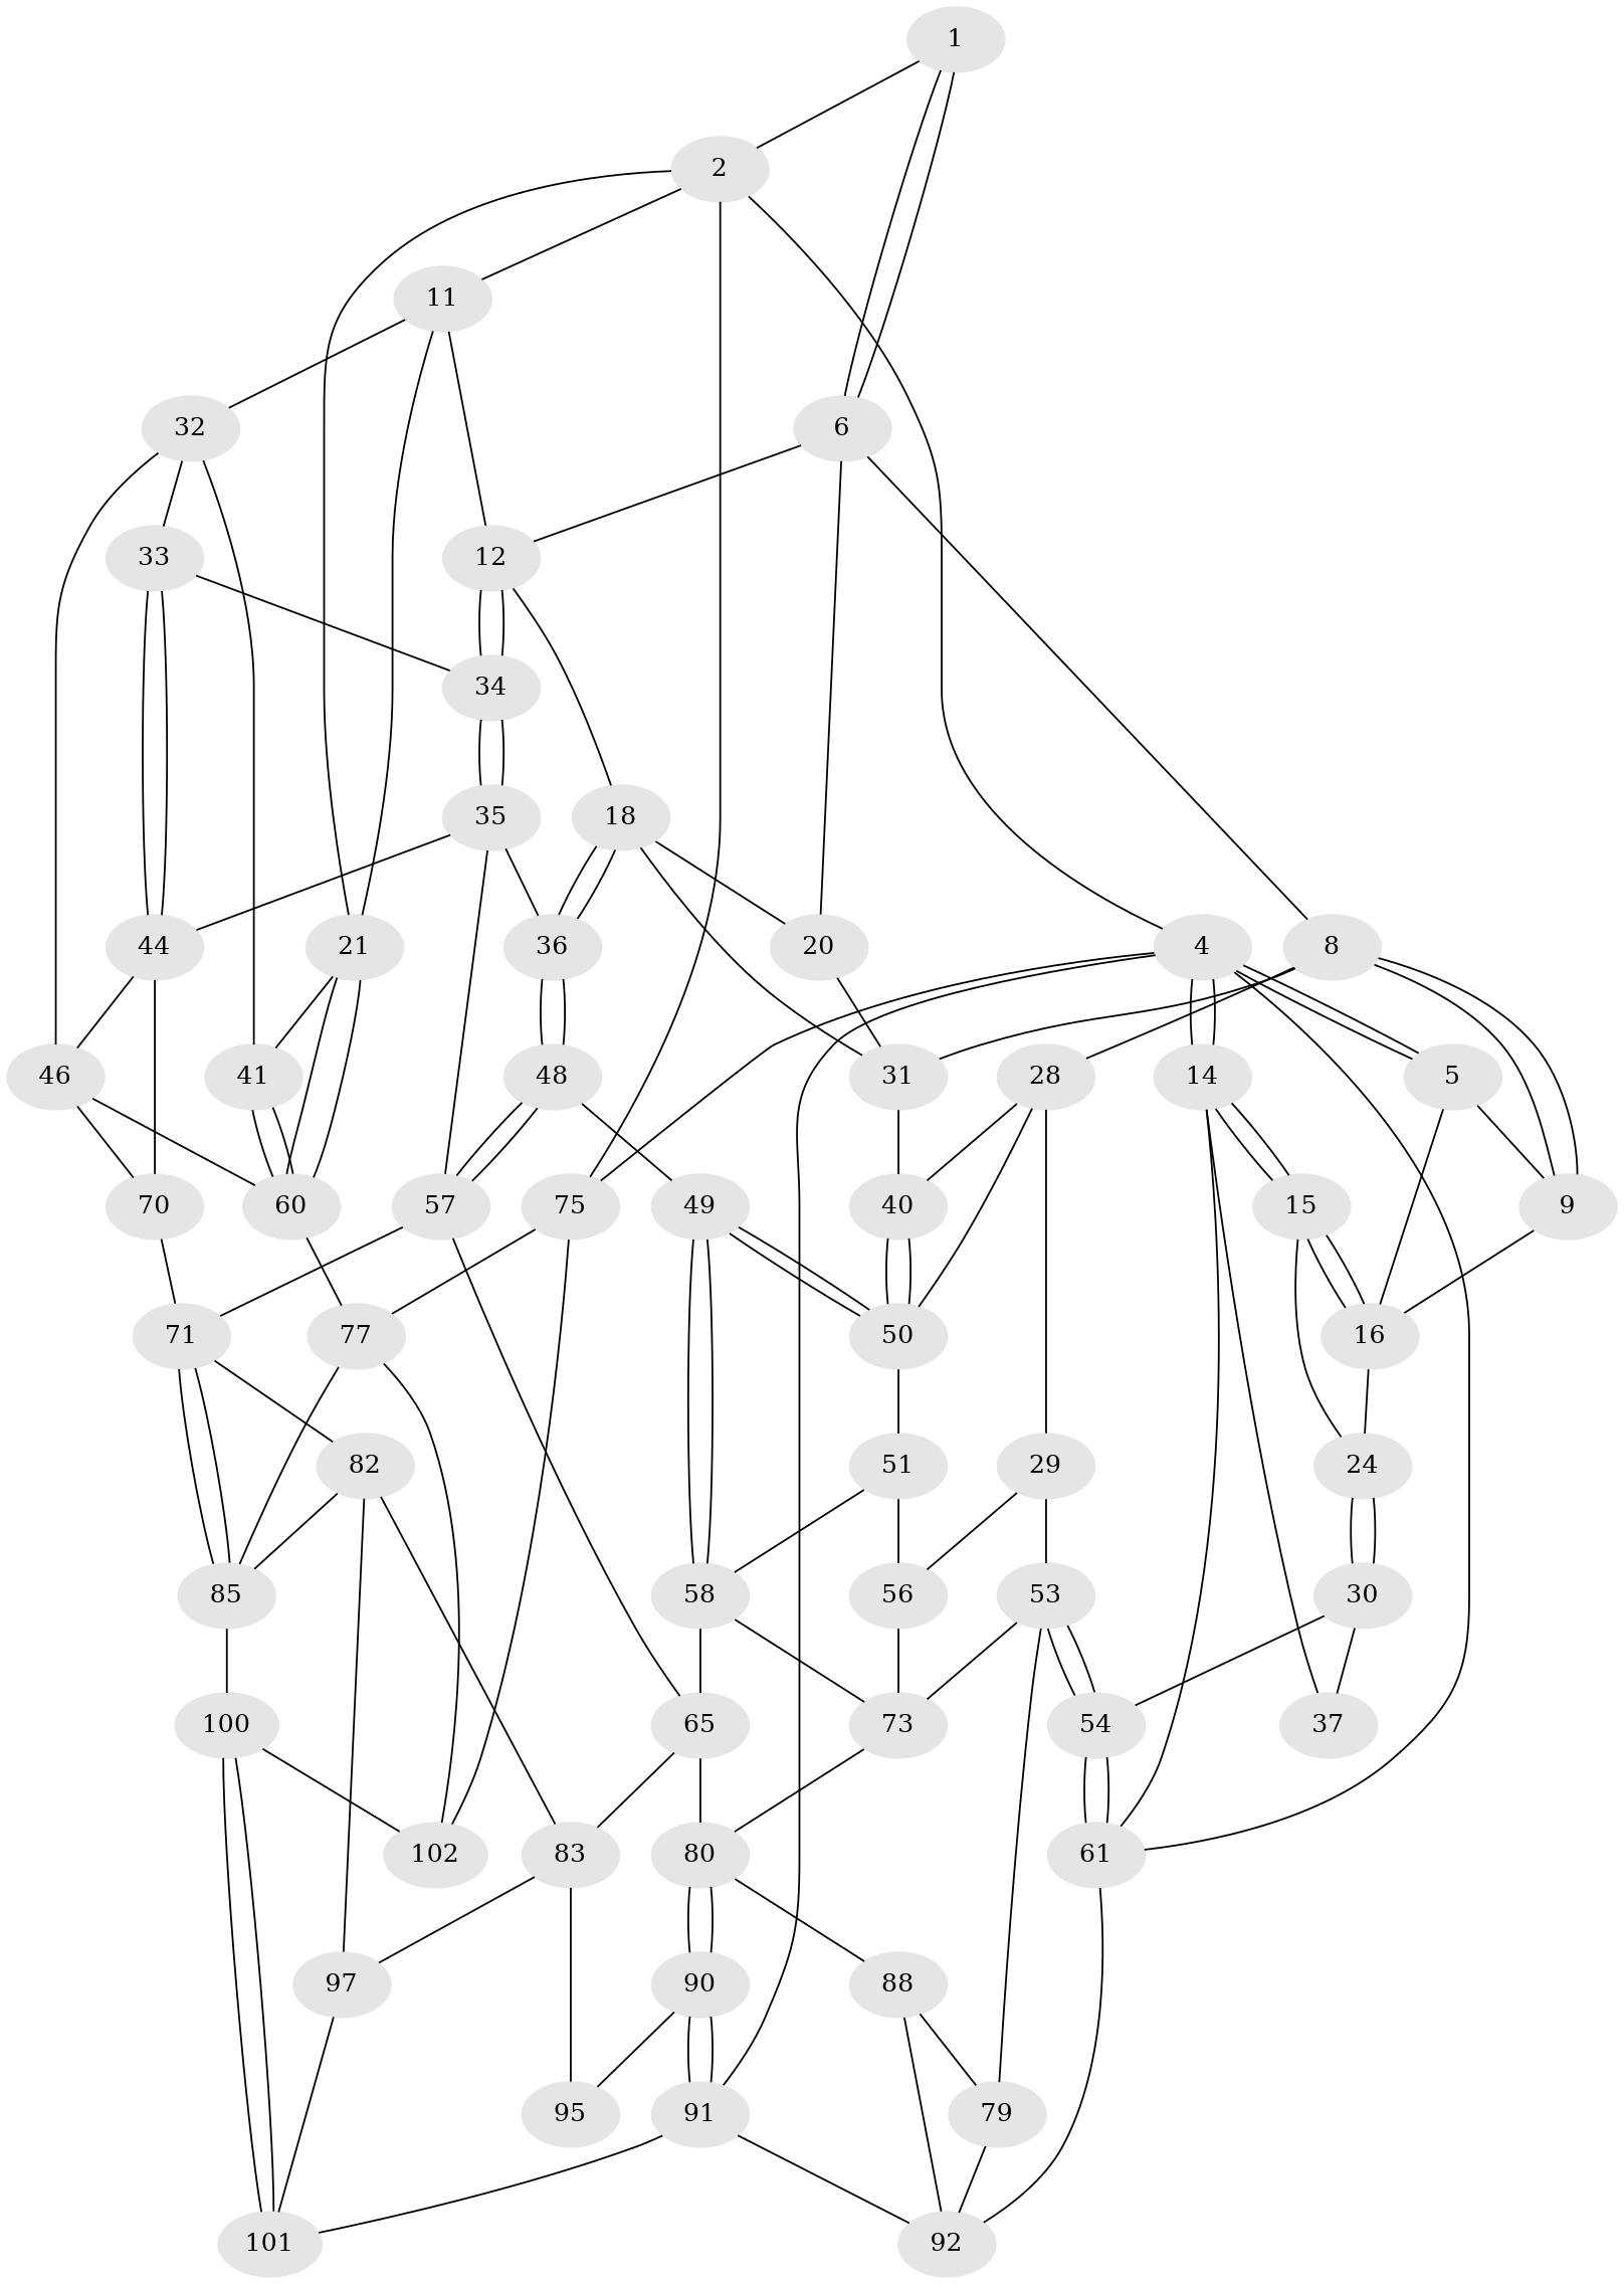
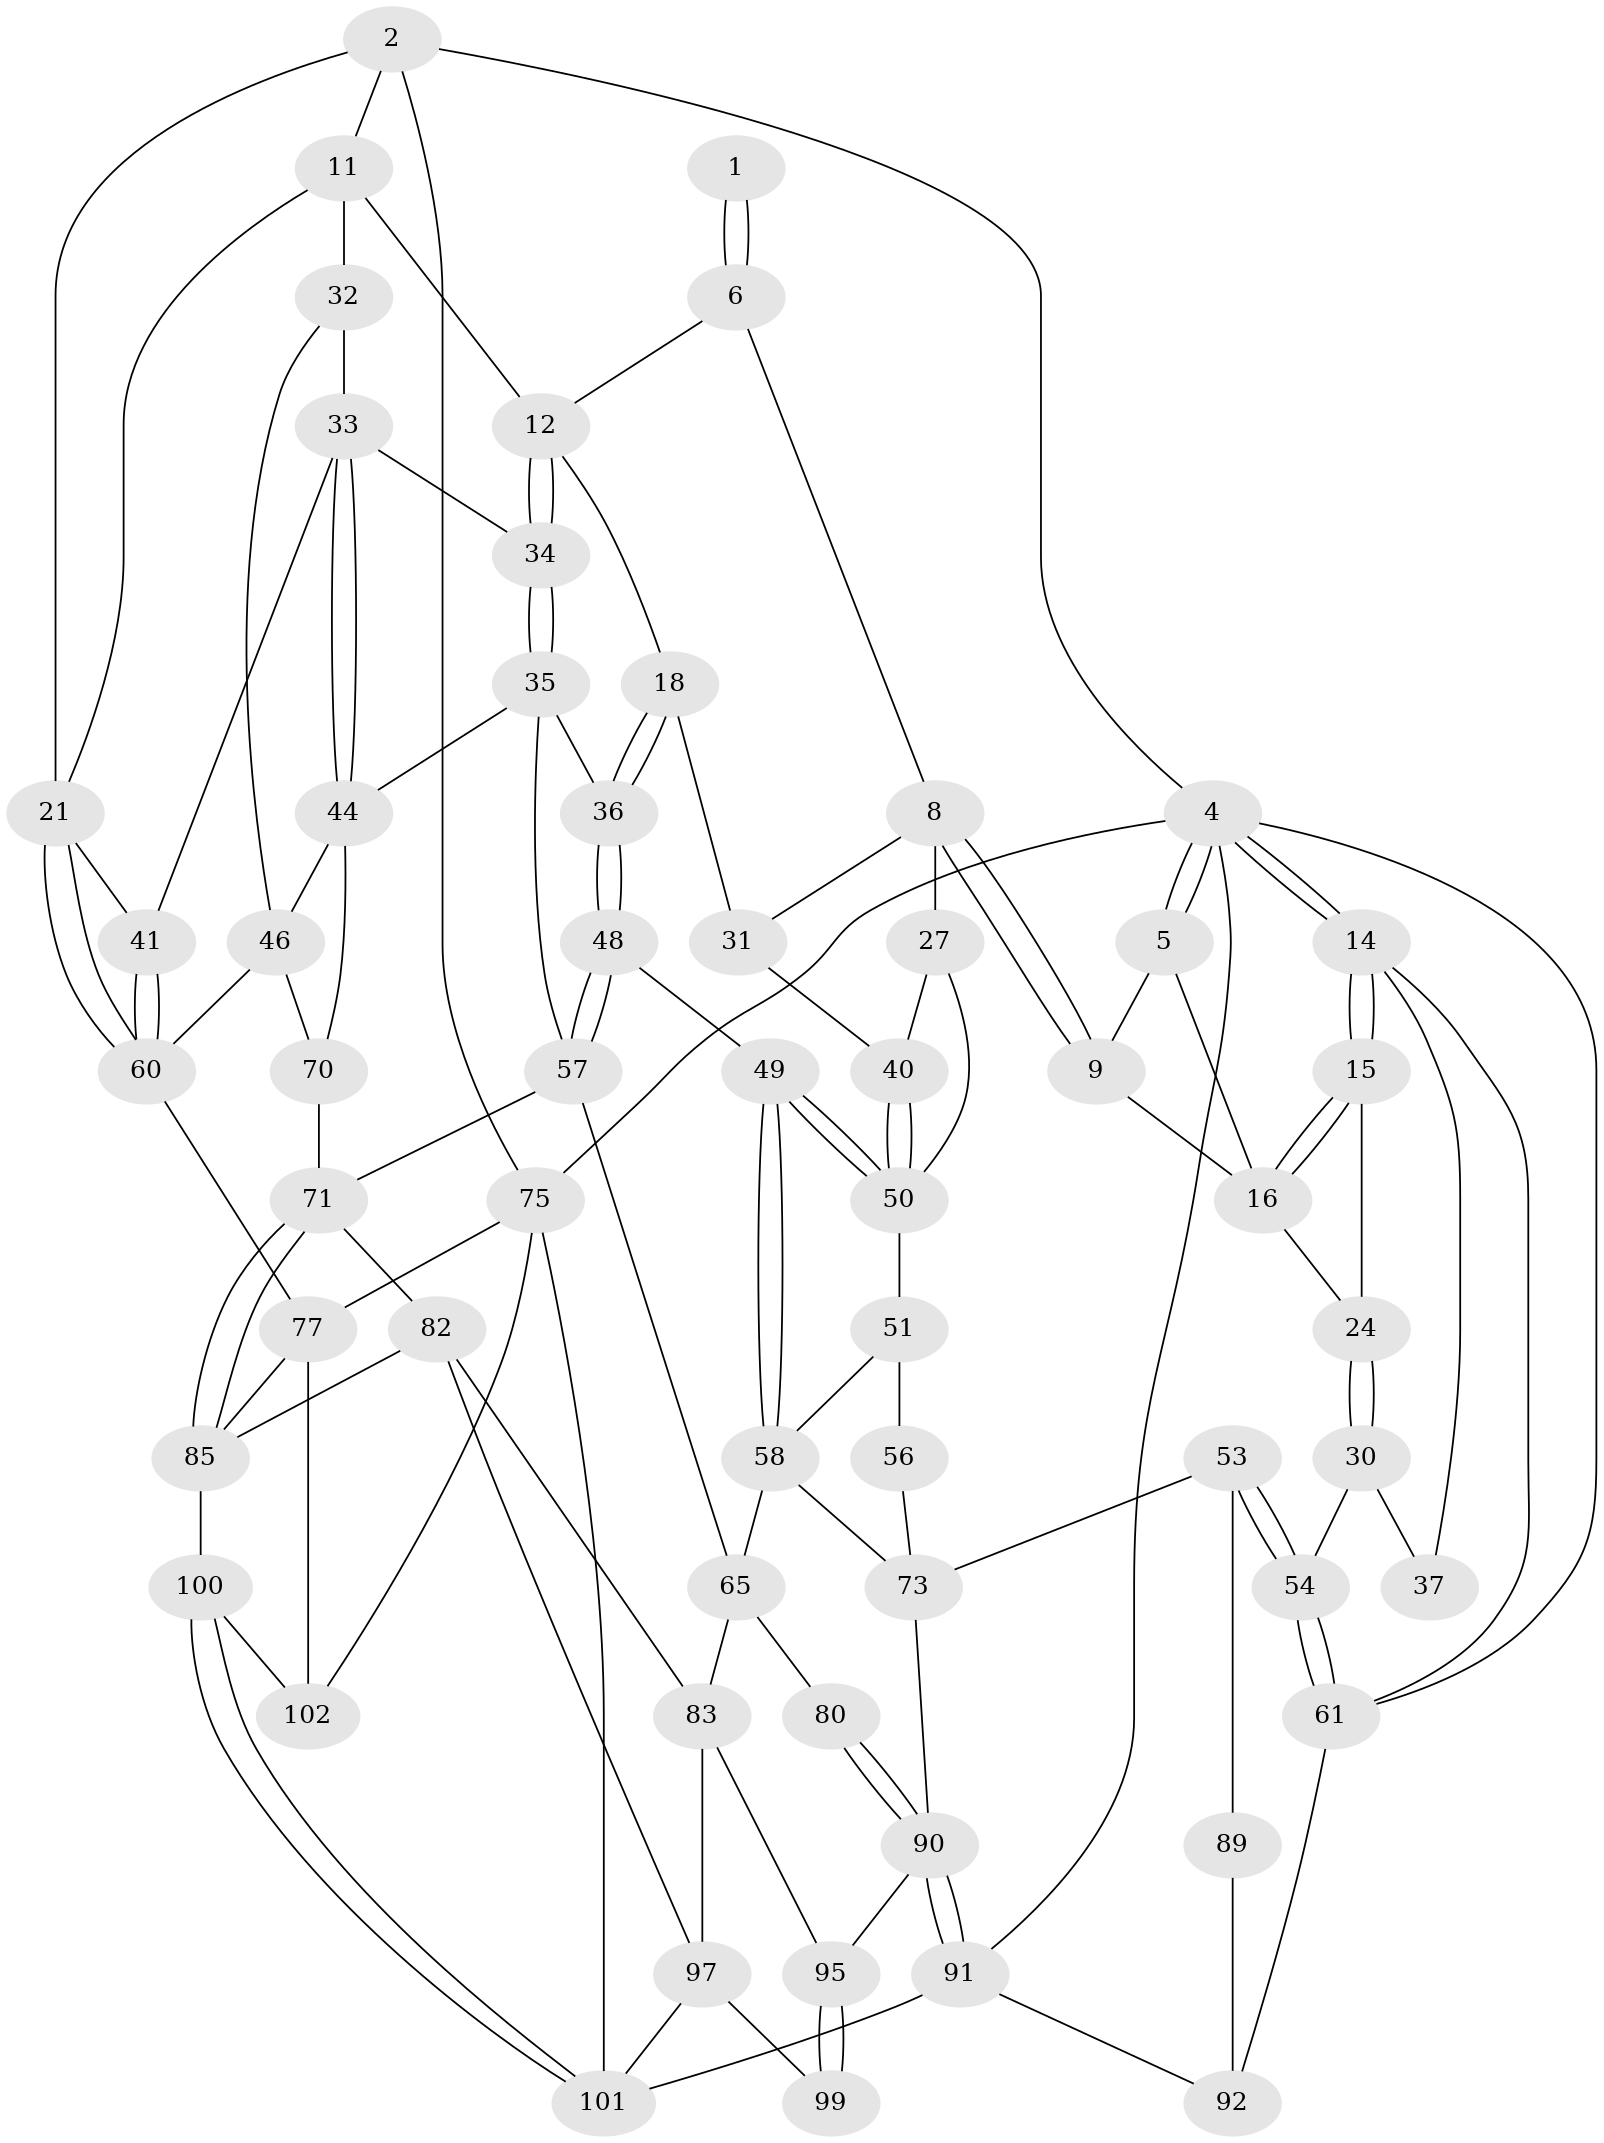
  graph {
    node [color=gray90 style=filled]
    2 [super="+3"]
    1
    6 [super="+7"]
    4 [super="+68"]
    11 [super="+23"]
    21 [super="+22"]
    75 [super="+76"]
    8 [super="+26"]
    12 [super="+13"]
-   20
    5 [super="+10"]
    14 [super="+38"]
    61 [super="+67"]
    91 [super="+106"]
    32 [super="+42"]
    41
    60 [super="+62"]
    77 [super="+84"]
    101 [super="+105"]
    102 [super="+104"]
    9
    16 [super="+17"]
    15
    37
    92 [super="+93"]
    24 [super="+25"]
-   27 [super="+28" label=28]
+   27 [super="+28"]
    31 [super="+39"]
    18 [super="+19"]
    34
-   29 [super="+52"]
    40
    50 [super="+51"]
    33
    46 [super="+63"]
    36
    35 [super="+45"]
    30 [super="+43"]
    48
    54
    53 [super="+74"]
    56 [super="+69"]
    n43 [label=51 super="+59"]
    73 [super="+78"]
-   89 [label=79]
+   89
    44 [super="+47"]
    70
    57 [super="+64"]
    65 [super="+79"]
    71 [super="+72"]
    49
    58 [super="+66"]
    80 [super="+81"]
    83 [super="+94"]
    82 [super="+87"]
    85 [super="+86"]
-   88
    90
    97 [super="+98"]
    95 [super="+96"]
    100 [super="+103"]
+   99
    2 -- 4
    2 -- 11
    2 -- 21
    2 -- 75
-   1 -- 2
    1 -- 6
    1 -- 6
    6 -- 8
    6 -- 12
-   6 -- 20
    4 -- 75
    4 -- 5
    4 -- 5
    4 -- 14
    4 -- 14
    4 -- 61
    4 -- 91
    11 -- 21
    11 -- 12
    11 -- 32
    21 -- 41
    21 -- 60
    21 -- 60
    75 -- 77
+   75 -- 101
    75 -- 102
    8 -- 9
    8 -- 9
    8 -- 27
    8 -- 31
    12 -- 18
    12 -- 34
    12 -- 34
-   20 -- 31
    5 -- 9
    5 -- 16
    14 -- 61
    14 -- 15
    14 -- 15
    14 -- 37
    61 -- 92
    91 -- 101
    91 -- 92
-   32 -- 41
+   33 -- 41
    32 -- 33
    32 -- 46
    41 -- 60
    41 -- 60
    60 -- 77
    77 -- 102
    77 -- 85
    9 -- 16
    16 -- 24
    15 -- 16
    15 -- 16
    15 -- 24
    24 -- 30
    24 -- 30
-   27 -- 29
    27 -- 40
    27 -- 50
    31 -- 40
-   18 -- 20
    18 -- 31
    18 -- 36
    18 -- 36
    34 -- 35
    34 -- 35
-   29 -- 53
-   29 -- 56
    40 -- 50
    40 -- 50
    50 -- n43
    33 -- 34
    33 -- 44
    33 -- 44
    46 -- 60
    46 -- 70
    36 -- 48
    36 -- 48
    35 -- 36
    35 -- 44
    35 -- 57
    30 -- 37
    30 -- 54
    48 -- 57
    48 -- 57
    48 -- 49
    54 -- 61
    54 -- 61
    53 -- 54
    53 -- 54
    53 -- 73
    53 -- 89
    56 -- 73
    n43 -- 56 [weight=2]
    n43 -- 58
-   73 -- 80
+   73 -- 90
    89 -- 92
    44 -- 46
    44 -- 70
    70 -- 71
    57 -- 65
    57 -- 71
    65 -- 80
    65 -- 83
    71 -- 82
    71 -- 85
    71 -- 85
    49 -- 50
    49 -- 50
    49 -- 58
    49 -- 58
    58 -- 73
    58 -- 65
-   80 -- 88
    80 -- 90
    80 -- 90
    83 -- 97
    83 -- 95
    82 -- 83
    82 -- 85
    82 -- 97
    85 -- 100
-   88 -- 92
-   88 -- 89
    90 -- 91
    90 -- 91
    90 -- 95
    97 -- 101
+   97 -- 99
+   95 -- 99 [weight=2]
+   95 -- 99
    100 -- 101
    100 -- 101
    100 -- 102 [weight=2]
  }
